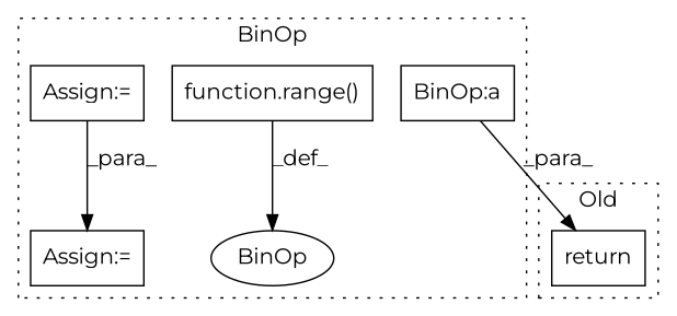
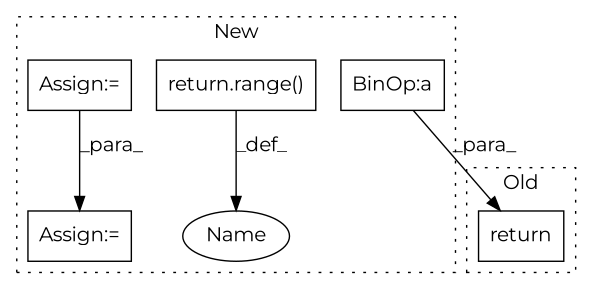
  digraph {
    fontname=Montserrat
    node [a=68 fontname=Montserrat l=3 shape=box]
    edge [fontname=Montserrat]
-   n1 [a=75 l="6,1" label="function.range()" s="3205,3216"]
+   n1 [a=75 l="6,1" label="return.range()" s="3205,3216"]
    n2 [label="Assign:=" s=3237]
-   n3 [a=87 l=1 label=BinOp s=3200 shape=ellipse]
+   n3 [a=87 l=1 label=Name s=3200 shape=ellipse]
    n4 [label="Assign:=" s=3674]
    n5 [a=82 label="BinOp:a" s=2698]
    n6 [a=93 l=7 label=return s=1275]
    subgraph cluster_1 {
-     label=BinOp
+     label=New
      style=dotted
      n1
      n2
      n3
      n4
      n5
    }
    subgraph cluster_2 {
      label=Old
      style=dotted
      n6
    }
    n1 -> n3 [label=_def_]
    n2 -> n4 [label=_para_]
    n5 -> n6 [label=_para_]
  }
